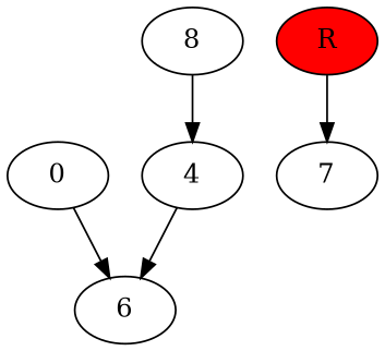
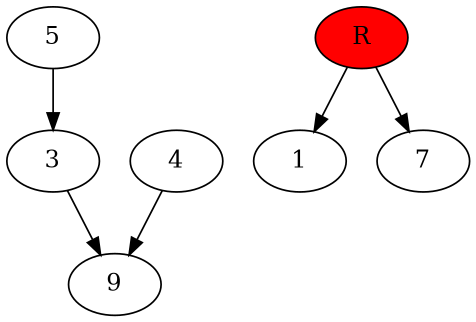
  digraph {
-   3 [label=0]
+   5
+   3
    4
-   9 [label=6]
-   8
+   9
    R [fillcolor="#ff0000" style=filled]
+   1
    7
+   5 -> 3
    3 -> 9
    4 -> 9
-   8 -> 4
+   R -> 1
    R -> 7
  }
